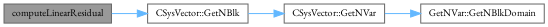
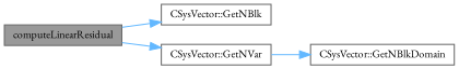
  digraph {
    fontname="EB Garamond"
    rankdir=LR
    node [color=grey40 fillcolor=white fontname="EB Garamond" fontsize=10 shape=box style=filled]
    edge [color=steelblue1 fontname="EB Garamond" fontsize=10 labelfontname=Helvetica labelfontsize=10 style=solid]
    n1 [color=gray40 fillcolor=grey60 fontcolor=black height=0.2 label=computeLinearResidual width=0.4]
    n2 [height=0.2 label="CSysVector::GetNBlk" width=0.4]
    n3 [height=0.2 label="CSysVector::GetNVar" width=0.4]
-   n4 [height=0.2 label="GetNVar::GetNBlkDomain" width=0.4]
+   n4 [height=0.2 label="CSysVector::GetNBlkDomain" width=0.4]
    n1 -> n2
-   n2 -> n3
+   n1 -> n3
    n3 -> n4
  }
